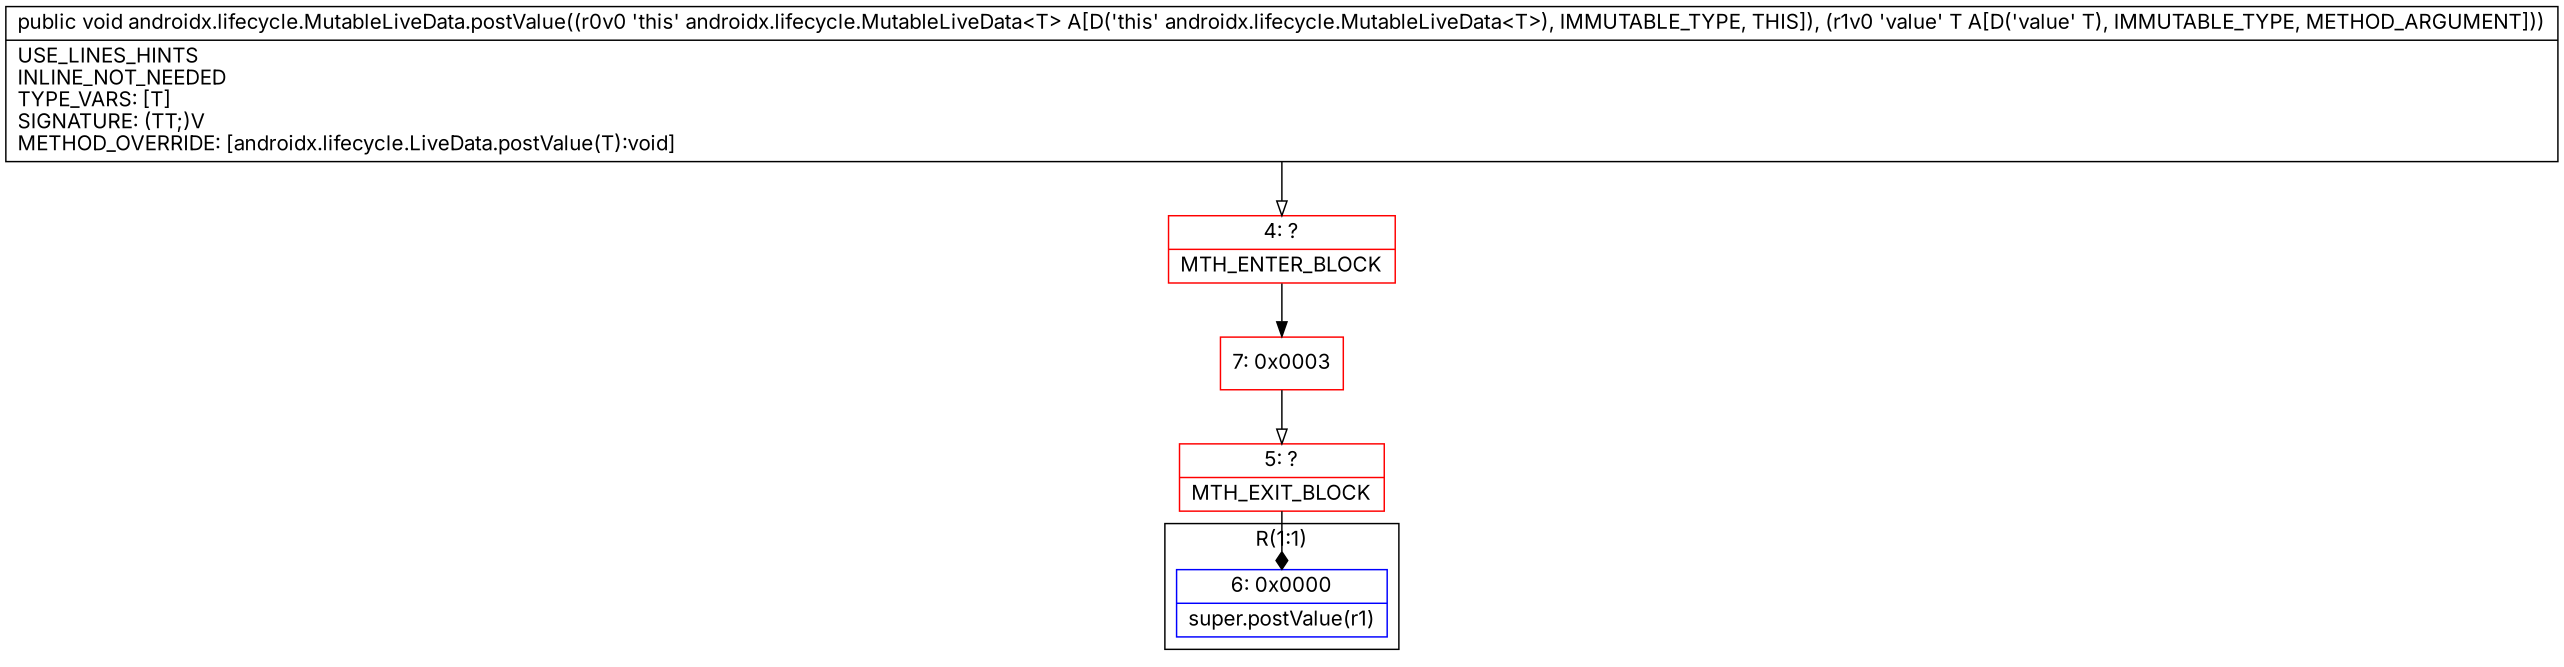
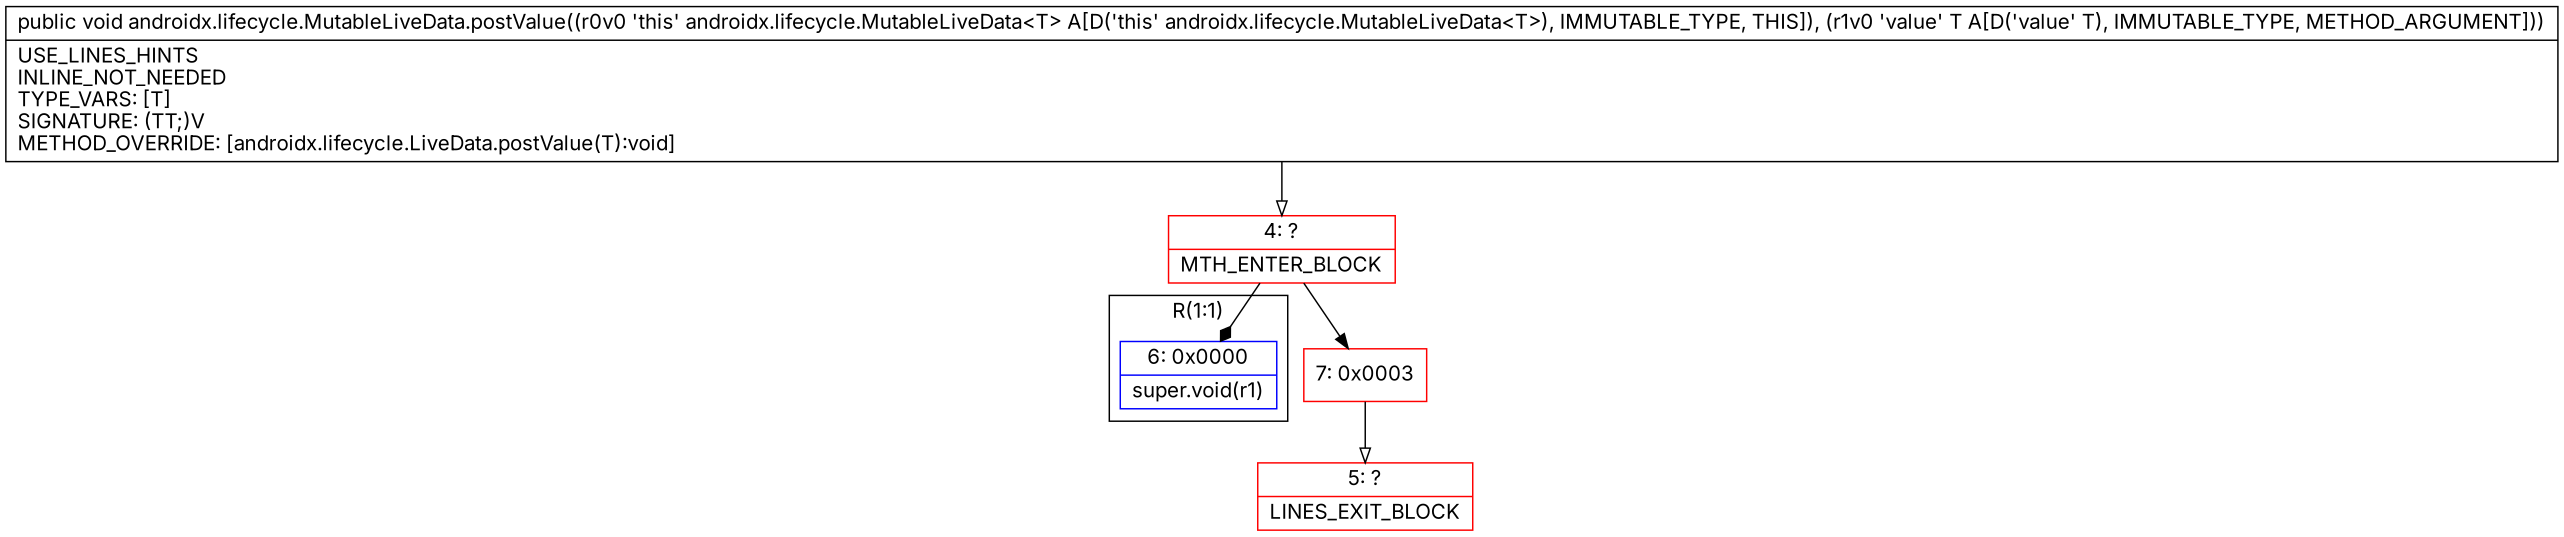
  digraph {
    fontname=Inter
    node [color=red fontname=Inter shape=record]
    edge [arrowhead=onormal fontname=Inter]
-   n1 [color=blue label="{6\:\ 0x0000|super.postValue(r1)\l}"]
+   n1 [color=blue label="{6\:\ 0x0000|super.void(r1)\l}"]
    n2 [label="{7\:\ 0x0003}"]
-   n3 [label="{5\:\ ?|MTH_EXIT_BLOCK\l}"]
+   n3 [label="{5\:\ ?|LINES_EXIT_BLOCK\l}"]
    n4 [label="{4\:\ ?|MTH_ENTER_BLOCK\l}"]
    n5 [label="{public void androidx.lifecycle.MutableLiveData.postValue((r0v0 'this' androidx.lifecycle.MutableLiveData\<T\> A[D('this' androidx.lifecycle.MutableLiveData\<T\>), IMMUTABLE_TYPE, THIS]), (r1v0 'value' T A[D('value' T), IMMUTABLE_TYPE, METHOD_ARGUMENT]))  | USE_LINES_HINTS\lINLINE_NOT_NEEDED\lTYPE_VARS: [T]\lSIGNATURE: (TT;)V\lMETHOD_OVERRIDE: [androidx.lifecycle.LiveData.postValue(T):void]\l}" color=""]
    subgraph cluster_1 {
      label="R(1:1)"
      n1
    }
    n2 -> n3
-   n3 -> n1 [arrowhead=diamond]
+   n4 -> n1 [arrowhead=diamond]
    n4 -> n2 [arrowhead=normal]
    n5 -> n4
  }
